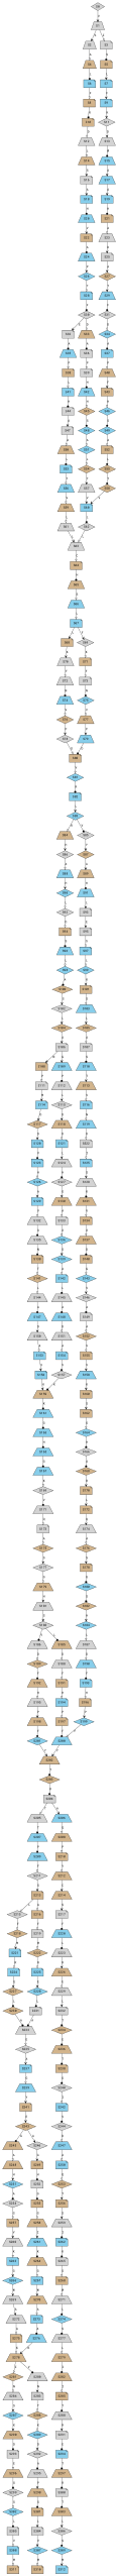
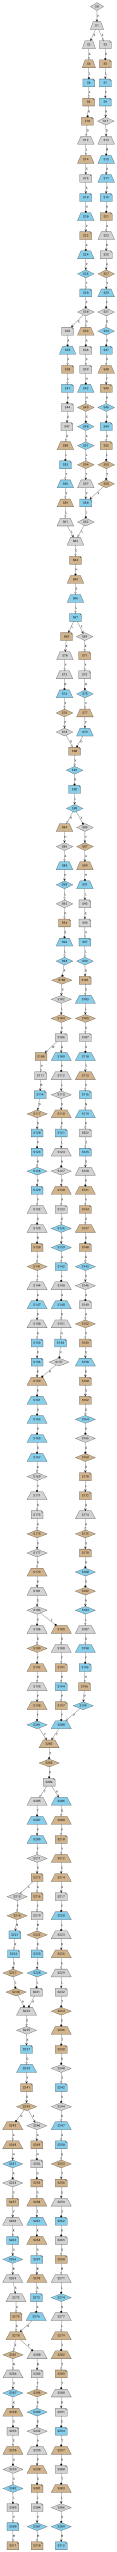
  strict digraph {
    fontname="Roboto Mono"
    node [fillcolor=tan fontname="Roboto Mono" shape=trapezium style=filled]
    edge [arrowhead=onormal fontname="Roboto Mono"]
    S0 [fillcolor=lightgrey shape=diamond]
    S1 [fillcolor=lightgrey]
    S2 [fillcolor=lightgrey]
    S3 [fillcolor=lightgrey shape=note]
    S4
    S5 [shape=note]
    S6 [fillcolor=skyblue shape=note]
    S7 [fillcolor=skyblue shape=note]
    S8 [shape=note]
    S9 [fillcolor=skyblue shape=note]
    S10 [shape=note]
    S11 [fillcolor=lightgrey shape=diamond]
    S12 [fillcolor=lightgrey]
    S13 [fillcolor=lightgrey]
    S14
    S15 [fillcolor=skyblue]
    S16 [fillcolor=lightgrey shape=note]
    S17 [fillcolor=skyblue]
    S18 [fillcolor=skyblue shape=note]
    S19 [fillcolor=skyblue shape=note]
    S20 [fillcolor=skyblue]
    S21 [shape=note]
    S22 [shape=note]
    S23 [fillcolor=lightgrey]
    S24 [fillcolor=skyblue]
    S25 [fillcolor=lightgrey shape=note]
    S26 [fillcolor=skyblue shape=diamond]
    S27 [shape=diamond]
    S28 [fillcolor=skyblue shape=note]
    S29 [fillcolor=skyblue]
    S30 [fillcolor=lightgrey shape=diamond]
    S31 [fillcolor=lightgrey shape=diamond]
    S32 [fillcolor=lightgrey shape=note]
    S33
    S34 [fillcolor=skyblue shape=diamond]
    S35 [fillcolor=skyblue]
    S36 [fillcolor=lightgrey shape=note]
    S37 [fillcolor=skyblue shape=note]
    S38 [shape=note]
    S39 [fillcolor=lightgrey shape=note]
    S40
    S41 [fillcolor=skyblue shape=note]
    S42 [fillcolor=skyblue]
    S43 [shape=note]
    S44 [fillcolor=lightgrey shape=note]
    S45 [shape=diamond]
    S46 [fillcolor=skyblue shape=diamond]
    S47 [fillcolor=lightgrey shape=note]
    S48 [fillcolor=skyblue shape=diamond]
-   S49 [fillcolor=skyblue shape=diamond]
+   S49 [fillcolor=skyblue shape=note]
    S50
    S51 [fillcolor=skyblue shape=diamond]
    S52 [shape=note]
    S53 [fillcolor=skyblue shape=note]
    S54 [shape=diamond]
    S55 [shape=diamond]
    S56 [fillcolor=skyblue]
    S57 [fillcolor=lightgrey]
    S58 [shape=diamond]
    S59
    S60 [fillcolor=skyblue shape=note]
    S61 [fillcolor=lightgrey]
    S62 [fillcolor=lightgrey shape=diamond]
    S63 [fillcolor=lightgrey]
    S64 [shape=note]
    S65
    S66 [fillcolor=skyblue]
    S67 [fillcolor=skyblue shape=note]
    S68 [shape=note]
    S69 [fillcolor=lightgrey shape=diamond]
    S70 [fillcolor=lightgrey]
    S71 [shape=note]
    S72 [fillcolor=lightgrey]
    S73 [fillcolor=lightgrey shape=note]
    S74 [fillcolor=skyblue]
    S75 [fillcolor=skyblue shape=diamond]
    S76 [shape=diamond]
    S77
    S78 [fillcolor=lightgrey shape=diamond]
    S79 [fillcolor=skyblue]
    S80 [shape=note]
    S81 [fillcolor=skyblue shape=diamond]
    S82 [fillcolor=skyblue shape=note]
    S83 [fillcolor=skyblue shape=diamond]
    S84
    S85 [fillcolor=lightgrey shape=diamond]
    S86 [fillcolor=lightgrey shape=diamond]
    S87 [shape=diamond]
    S88 [fillcolor=skyblue]
    S89
    S90 [fillcolor=skyblue shape=diamond]
    S91 [fillcolor=skyblue]
    S92 [fillcolor=lightgrey shape=diamond]
    S93 [fillcolor=lightgrey shape=note]
    S94 [shape=note]
    S95 [fillcolor=lightgrey shape=note]
    S96 [fillcolor=skyblue]
    S97 [fillcolor=skyblue shape=note]
    S98 [fillcolor=skyblue shape=diamond]
    S99 [fillcolor=skyblue shape=diamond]
    S100 [shape=diamond]
    S101 [shape=note]
    S102 [fillcolor=lightgrey shape=diamond]
    S103 [fillcolor=skyblue]
    S104 [shape=diamond]
    S105 [shape=diamond]
    S106 [fillcolor=lightgrey shape=note]
    S107 [fillcolor=lightgrey shape=note]
    S108 [shape=note]
    S109 [fillcolor=skyblue]
    S110 [fillcolor=skyblue]
    S111 [fillcolor=lightgrey shape=note]
    S112 [fillcolor=lightgrey]
    S113
    S114 [fillcolor=skyblue shape=note]
    S115 [fillcolor=lightgrey shape=diamond]
    S116 [fillcolor=skyblue shape=note]
    S117 [shape=diamond]
    S118
    S119 [fillcolor=skyblue]
    S120 [fillcolor=skyblue shape=note]
    S121 [fillcolor=skyblue shape=note]
    n123 [fillcolor=lightgrey label=S522 shape=note]
    S123 [fillcolor=skyblue shape=note]
    S124 [fillcolor=lightgrey]
    S125 [fillcolor=skyblue shape=note]
    S126 [fillcolor=skyblue shape=diamond]
    S127 [fillcolor=lightgrey shape=diamond]
    S128 [fillcolor=lightgrey]
    S129 [fillcolor=skyblue shape=note]
    S130
    S131
    S132 [fillcolor=lightgrey]
    S133 [fillcolor=lightgrey shape=note]
    S134 [shape=note]
    S135 [fillcolor=lightgrey]
    S136 [fillcolor=skyblue shape=diamond]
    S137
    S138 [shape=note]
    S139 [fillcolor=skyblue shape=diamond]
    S140 [shape=note]
    S141 [shape=diamond]
    S142 [fillcolor=skyblue shape=note]
    S143 [fillcolor=skyblue shape=diamond]
    S144 [fillcolor=lightgrey]
    S145 [fillcolor=lightgrey]
    S146 [fillcolor=lightgrey shape=diamond]
    S147 [fillcolor=skyblue]
    S148 [fillcolor=skyblue]
    S149 [fillcolor=lightgrey shape=note]
    S150 [fillcolor=lightgrey]
    S151 [fillcolor=lightgrey]
    S152 [shape=diamond]
    S153 [fillcolor=skyblue shape=note]
    S154 [fillcolor=skyblue shape=note]
    S155 [shape=note]
    S156 [fillcolor=skyblue shape=note]
    S157 [fillcolor=lightgrey shape=diamond]
    S158 [fillcolor=skyblue]
    S159
    S160 [shape=note]
    S161 [fillcolor=skyblue]
    S162 [shape=note]
    S163 [fillcolor=skyblue]
    S164 [fillcolor=skyblue shape=diamond]
    S165 [fillcolor=skyblue]
    S166 [fillcolor=lightgrey shape=diamond]
    S167 [fillcolor=skyblue]
    S168 [shape=diamond]
    S169 [fillcolor=lightgrey shape=diamond]
    S170 [shape=note]
    S171 [fillcolor=lightgrey]
    S172 [shape=note]
    S173 [fillcolor=lightgrey shape=note]
    S174 [fillcolor=lightgrey]
    S175 [shape=diamond]
    S176 [shape=diamond]
    S177 [fillcolor=lightgrey shape=diamond]
    S178 [shape=note]
    S179
    S180 [fillcolor=skyblue shape=diamond]
    S181 [fillcolor=lightgrey]
    S182 [shape=diamond]
    S183 [fillcolor=lightgrey shape=diamond]
    S184 [fillcolor=skyblue shape=diamond]
    S185
    S186 [fillcolor=lightgrey]
    S187 [fillcolor=lightgrey]
    S188 [fillcolor=lightgrey]
    S189 [shape=diamond]
    S190 [fillcolor=skyblue]
    S191 [shape=note]
    S192
    S193 [fillcolor=skyblue shape=note]
    S194 [fillcolor=skyblue shape=note]
    S195 [fillcolor=lightgrey]
    S196 [shape=note]
    S197 [shape=note]
    S198
    S199 [fillcolor=skyblue shape=diamond]
    S200 [fillcolor=skyblue]
    S201 [fillcolor=skyblue shape=diamond]
    S202
    S203 [shape=diamond]
    S204 [fillcolor=lightgrey shape=note]
    S205 [fillcolor=lightgrey]
    S206 [fillcolor=skyblue]
    S207 [fillcolor=skyblue]
    S208
    S209 [fillcolor=skyblue]
    S210 [shape=note]
    S211 [fillcolor=lightgrey shape=diamond]
    S212
    S213 [shape=note]
    S214
    S215 [fillcolor=lightgrey shape=diamond]
    S216 [shape=note]
    S217 [fillcolor=lightgrey shape=note]
    S218 [shape=diamond]
    S219 [fillcolor=lightgrey shape=note]
    S220 [fillcolor=skyblue]
    S221 [fillcolor=skyblue shape=note]
    S222 [shape=diamond]
    S223 [fillcolor=lightgrey]
    S224 [fillcolor=skyblue shape=note]
    S225 [fillcolor=skyblue shape=note]
    S226
    S227 [shape=diamond]
    S228 [fillcolor=skyblue shape=diamond]
    S229 [fillcolor=lightgrey]
    S230 [shape=diamond]
    S231 [fillcolor=lightgrey shape=note]
    S232 [fillcolor=lightgrey shape=note]
    S233 [fillcolor=lightgrey]
    S234 [shape=diamond]
    S235 [fillcolor=lightgrey shape=diamond]
    S236
    S237 [fillcolor=skyblue shape=note]
    S238 [shape=note]
    S239 [fillcolor=skyblue]
    S240 [fillcolor=lightgrey shape=diamond]
    S241 [shape=note]
    S242 [fillcolor=skyblue shape=note]
    S243 [shape=diamond]
    S244 [fillcolor=lightgrey shape=diamond]
    S245
    S246 [fillcolor=lightgrey shape=diamond]
    S247 [fillcolor=skyblue]
    S248
    S249 [shape=note]
    S250 [fillcolor=skyblue shape=note]
    S251 [fillcolor=skyblue shape=diamond]
    S252 [fillcolor=lightgrey shape=note]
    S253 [shape=diamond]
    S254 [fillcolor=lightgrey shape=diamond]
    S255 [shape=note]
    S256 [shape=note]
    S257 [shape=note]
    S258
    S259 [fillcolor=lightgrey]
    S260 [fillcolor=lightgrey]
    S261 [fillcolor=skyblue]
    S262 [fillcolor=skyblue shape=note]
    S263 [fillcolor=skyblue shape=note]
    S264
    S265 [fillcolor=lightgrey shape=note]
    S266 [fillcolor=skyblue shape=diamond]
    S267 [fillcolor=skyblue shape=note]
    S268 [shape=note]
    S269 [fillcolor=lightgrey]
    S270
    S271 [fillcolor=lightgrey]
    S272 [fillcolor=lightgrey]
    S273 [fillcolor=skyblue shape=note]
    S274 [fillcolor=skyblue shape=diamond]
    S275 [shape=note]
    S276 [fillcolor=skyblue]
    S277 [fillcolor=lightgrey]
    S278
    S279
    S280 [fillcolor=lightgrey]
    S281 [shape=diamond]
    S282
    S283 [fillcolor=lightgrey shape=note]
    S284 [fillcolor=lightgrey]
    S285 [shape=note]
    S286 [shape=diamond]
    S287 [fillcolor=skyblue shape=diamond]
    S288 [fillcolor=lightgrey]
    S289 [fillcolor=skyblue shape=diamond]
    S290
    S291 [fillcolor=lightgrey shape=note]
    S292 [fillcolor=lightgrey shape=diamond]
    S293 [fillcolor=lightgrey shape=note]
    S294 [fillcolor=skyblue shape=note]
    S295 [fillcolor=lightgrey]
    S296
    S297
    S298
    S299 [fillcolor=lightgrey shape=diamond]
    S300 [fillcolor=lightgrey shape=note]
    S301 [shape=note]
    S302 [fillcolor=skyblue shape=diamond]
    S303
    S304 [fillcolor=lightgrey shape=note]
    S305 [fillcolor=lightgrey shape=note]
    S306 [fillcolor=lightgrey shape=diamond]
    S307 [fillcolor=skyblue shape=diamond]
    S308 [fillcolor=skyblue shape=note]
    S309 [fillcolor=skyblue shape=diamond]
    S310 [shape=note]
    S311 [shape=note]
    S312 [fillcolor=skyblue shape=note]
    S0 -> S1 [arrowhead=vee label=V]
    S1 -> S2 [arrowhead=vee label=S]
    S1 -> S3 [label=I]
    S2 -> S4 [label=A]
    S3 -> S5 [arrowhead=dot label=S]
    S4 -> S6 [arrowhead=dot label=L]
    S5 -> S7 [arrowhead=vee label=L]
    S6 -> S8 [label=F]
    S7 -> S9 [arrowhead=vee label=F]
    S8 -> S10 [arrowhead=dot label=K]
    S9 -> S11 [arrowhead=vee label=K]
    S10 -> S12 [label=D]
    S11 -> S13 [arrowhead=vee label=D]
    S12 -> S14 [label=L]
    S13 -> S15 [arrowhead=dot label=W]
    S14 -> S16 [arrowhead=vee label=S]
    S15 -> S17 [arrowhead=vee label=A]
    S16 -> S18 [arrowhead=vee label=A]
    S17 -> S19 [arrowhead=vee label=A]
    S18 -> S20 [arrowhead=dot label=H]
    S19 -> S21 [arrowhead=dot label=H]
    S20 -> S22 [arrowhead=vee label=V]
    S21 -> S23 [label=A]
    S22 -> S24 [arrowhead=dot label=A]
    S23 -> S25 [arrowhead=vee label=D]
    S24 -> S26 [arrowhead=vee label=P]
    S25 -> S27 [arrowhead=vee label=A]
    S26 -> S28 [label=T]
    S27 -> S29 [arrowhead=vee label=T]
    S28 -> S30 [arrowhead=dot label=F]
    S29 -> S31 [arrowhead=dot label=F]
    S30 -> S32 [arrowhead=vee label=E]
    S30 -> S33 [label=D]
    S31 -> S34 [label=D]
    S32 -> S35 [arrowhead=dot label=A]
    S33 -> S36 [arrowhead=dot label=A]
    S34 -> S37 [arrowhead=dot label=A]
    S35 -> S38 [label=P]
    S36 -> S39 [label=P]
    S37 -> S40 [label=P]
    S38 -> S41 [label=L]
    S39 -> S42 [arrowhead=dot label=H]
    S40 -> S43 [arrowhead=vee label=F]
    S41 -> S44 [arrowhead=dot label=H]
    S42 -> S45 [label=H]
    S43 -> S46 [label=H]
    S44 -> S47 [arrowhead=vee label=A]
    S45 -> S48 [arrowhead=dot label=S]
    S46 -> S49 [arrowhead=dot label=S]
    S47 -> S50 [label=A]
    S48 -> S51 [label=A]
    S49 -> S52 [label=A]
    S50 -> S53 [arrowhead=dot label=L]
    S51 -> S54 [label=L]
    S52 -> S55 [arrowhead=dot label=L]
    S53 -> S56 [label=T]
    S54 -> S57 [arrowhead=vee label=T]
    S55 -> S58 [arrowhead=dot label=T]
    S56 -> S59 [label=V]
    S57 -> S60 [arrowhead=vee label=V]
    S58 -> S60 [arrowhead=vee label=V]
    S59 -> S61 [label=L]
    S60 -> S62 [arrowhead=dot label=L]
    S61 -> S63 [arrowhead=vee label=L]
    S62 -> S63 [label=L]
    S63 -> S64 [label=C]
    S64 -> S65 [arrowhead=dot label=H]
    S65 -> S66 [label=S]
    S66 -> S67 [label=L]
    S67 -> S68 [arrowhead=vee label=L]
    S67 -> S69 [arrowhead=vee label=F]
    S68 -> S70 [arrowhead=vee label=K]
    S69 -> S71 [label=K]
    S70 -> S72 [label=F]
    S71 -> S73 [label=F]
    S72 -> S74 [arrowhead=dot label=N]
    S73 -> S75 [arrowhead=dot label=N]
    S74 -> S76 [label=V]
    S75 -> S77 [label=V]
    S76 -> S78 [arrowhead=vee label=P]
    S77 -> S79 [arrowhead=vee label=P]
    S78 -> S80 [label=D]
    S79 -> S80 [arrowhead=dot label=D]
    S80 -> S81 [label=V]
    S81 -> S82 [arrowhead=dot label=R]
    S82 -> S83 [arrowhead=vee label=L]
    S83 -> S84 [label=K]
    S83 -> S85 [arrowhead=dot label=V]
    S84 -> S86 [arrowhead=vee label=H]
    S85 -> S87 [arrowhead=vee label=Y]
    S86 -> S88 [label=A]
    S87 -> S89 [arrowhead=vee label=A]
    S88 -> S90 [arrowhead=vee label=H]
    S89 -> S91 [arrowhead=dot label=H]
    S90 -> S92 [label=L]
    S91 -> S93 [arrowhead=vee label=L]
    S92 -> S94 [label=D]
    S93 -> S95 [arrowhead=vee label=E]
    S94 -> S96 [arrowhead=dot label=S]
    S95 -> S97 [label=S]
    S96 -> S98 [label=L]
    S97 -> S99 [label=L]
    S98 -> S100 [arrowhead=dot label=A]
    S99 -> S101 [arrowhead=vee label=K]
    S100 -> S102 [arrowhead=vee label=S]
    S101 -> S103 [label=S]
    S102 -> S104 [arrowhead=vee label=L]
    S103 -> S105 [arrowhead=vee label=L]
    S104 -> S106 [arrowhead=vee label=A]
    S105 -> S107 [label=A]
    S106 -> S108 [arrowhead=vee label=N]
    S106 -> S109 [arrowhead=vee label=G]
    S107 -> S110 [arrowhead=dot label=S]
    S108 -> S111 [label=P]
    S109 -> S112 [arrowhead=dot label=P]
    S110 -> S113 [arrowhead=vee label=T]
    S111 -> S114 [arrowhead=vee label=M]
    S112 -> S115 [arrowhead=vee label=L]
    S113 -> S116 [label=V]
    S114 -> S117 [arrowhead=vee label=D]
    S115 -> S118 [arrowhead=vee label=D]
    S116 -> S119 [label=N]
    S117 -> S120 [arrowhead=vee label=D]
    S118 -> S121 [label=D]
    S119 -> n123 [label=D]
    S120 -> S123 [arrowhead=dot label=V]
    S121 -> S124 [arrowhead=vee label=L]
    n123 -> S125 [label=I]
    S123 -> S126 [label=H]
    S124 -> S127 [arrowhead=dot label=H]
    S125 -> S128 [arrowhead=vee label=S]
    S126 -> S129 [arrowhead=vee label=A]
    S127 -> S130 [arrowhead=vee label=G]
    S128 -> S131 [arrowhead=dot label=K]
    S129 -> S132 [label=V]
    S130 -> S133 [label=A]
    S131 -> S134 [label=V]
    S132 -> S135 [arrowhead=dot label=A]
    S133 -> S136 [label=A]
    S134 -> S137 [label=A]
    S135 -> S138 [arrowhead=dot label=N]
    S136 -> S139 [arrowhead=vee label=S]
    S137 -> S140 [arrowhead=dot label=D]
    S138 -> S141 [label=T]
    S139 -> S142 [label=A]
    S140 -> S143 [label=G]
    S141 -> S144 [label=L]
    S142 -> S145 [arrowhead=dot label=L]
    S143 -> S146 [arrowhead=vee label=V]
    S144 -> S147 [arrowhead=dot label=A]
    S145 -> S148 [arrowhead=dot label=A]
    S146 -> S149 [arrowhead=dot label=A]
    S147 -> S150 [arrowhead=vee label=D]
    S148 -> S151 [label=D]
    S149 -> S152 [label=A]
    S150 -> S153 [label=A]
    S151 -> S154 [label=A]
    S152 -> S155 [label=V]
    S153 -> S156 [arrowhead=vee label=V]
    S154 -> S157 [arrowhead=dot label=V]
    S155 -> S158 [arrowhead=vee label=V]
    S156 -> S159 [arrowhead=vee label=K]
    S157 -> S159 [arrowhead=dot label=K]
    S158 -> S160 [arrowhead=vee label=K]
    S159 -> S161 [arrowhead=dot label=K]
    S160 -> S162 [arrowhead=vee label=S]
    S161 -> S163 [arrowhead=dot label=G]
    S162 -> S164 [label=G]
    S163 -> S165 [arrowhead=dot label=H]
    S164 -> S166 [arrowhead=dot label=H]
    S165 -> S167 [arrowhead=dot label=G]
    S166 -> S168 [arrowhead=dot label=A]
    S167 -> S169 [label=K]
    S168 -> S170 [arrowhead=vee label=R]
    S169 -> S171 [arrowhead=dot label=V]
    S170 -> S172 [arrowhead=vee label=L]
    S171 -> S173 [label=Q]
    S172 -> S174 [arrowhead=vee label=Q]
    S173 -> S175 [label=A]
    S174 -> S176 [label=A]
    S175 -> S177 [arrowhead=vee label=S]
    S176 -> S178 [arrowhead=vee label=S]
    S177 -> S179 [label=G]
    S178 -> S180 [arrowhead=dot label=G]
    S179 -> S181 [arrowhead=vee label=H]
    S180 -> S182 [arrowhead=dot label=S]
    S181 -> S183 [arrowhead=vee label=S]
    S182 -> S184 [arrowhead=vee label=H]
    S183 -> S185 [arrowhead=dot label=L]
    S183 -> S186 [arrowhead=dot label=V]
    S184 -> S187 [label=L]
    S185 -> S188 [label=D]
    S186 -> S189 [label=D]
    S187 -> S190 [label=D]
    S188 -> S191 [label=F]
    S189 -> S192 [arrowhead=dot label=F]
    S190 -> S193 [arrowhead=dot label=F]
    S191 -> S194 [label=H]
    S192 -> S195 [label=H]
    S193 -> S196 [label=H]
    S194 -> S197 [label=P]
    S195 -> S198 [arrowhead=vee label=P]
    S196 -> S199 [arrowhead=vee label=P]
    S197 -> S200 [arrowhead=dot label=F]
    S198 -> S201 [arrowhead=dot label=F]
    S199 -> S200 [label=F]
    S200 -> S202 [arrowhead=vee label=Y]
    S201 -> S202 [arrowhead=vee label=Y]
    S202 -> S203 [arrowhead=dot label=T]
    S203 -> S204 [arrowhead=dot label=K]
    S204 -> S205 [label=T]
    S204 -> S206 [arrowhead=vee label=A]
    S205 -> S207 [arrowhead=dot label=T]
    S206 -> S208 [label=Q]
-   S207 -> S209 [arrowhead=dot label=P]
+   S207 -> S209 [arrowhead=vee label=P]
    S208 -> S210 [label=P]
    S209 -> S211 [label=F]
    S210 -> S212 [label=Y]
    S211 -> S213 [arrowhead=vee label=S]
    S212 -> S214 [arrowhead=vee label=C]
    S213 -> S215 [label=L]
    S213 -> S216 [label=A]
    S214 -> S217 [arrowhead=vee label=S]
    S215 -> S218 [label=F]
    S216 -> S219 [label=F]
    S217 -> S220 [arrowhead=dot label=F]
    S218 -> S221 [arrowhead=vee label=M]
    S219 -> S222 [label=M]
    S220 -> S223 [arrowhead=dot label=L]
    S221 -> S224 [label=R]
    S222 -> S225 [label=R]
    S223 -> S226 [arrowhead=vee label=R]
    S224 -> S227 [arrowhead=vee label=E]
    S225 -> S228 [arrowhead=vee label=E]
    S226 -> S229 [label=E]
    S227 -> S230 [arrowhead=dot label=L]
    S228 -> S231 [arrowhead=dot label=L]
    S229 -> S232 [arrowhead=vee label=L]
    S230 -> S233 [arrowhead=dot label=A]
    S231 -> S233 [arrowhead=dot label=A]
    S232 -> S234 [arrowhead=dot label=T]
    S233 -> S235 [label=E]
    S234 -> S236 [arrowhead=dot label=E]
    S235 -> S237 [arrowhead=vee label=A]
    S236 -> S238 [arrowhead=dot label=T]
    S237 -> S239 [label=G]
    S238 -> S240 [arrowhead=dot label=G]
    S239 -> S241 [arrowhead=vee label=Y]
    S240 -> S242 [label=I]
    S241 -> S243 [arrowhead=vee label=E]
    S242 -> S244 [arrowhead=dot label=V]
    S243 -> S245 [arrowhead=dot label=G]
    S243 -> S246 [arrowhead=vee label=A]
    S244 -> S247 [label=D]
    S245 -> S248 [label=A]
    S246 -> S249 [arrowhead=vee label=G]
    S247 -> S250 [label=A]
    S248 -> S251 [arrowhead=vee label=H]
    S249 -> S252 [arrowhead=dot label=H]
    S250 -> S253 [label=Q]
    S251 -> S254 [arrowhead=dot label=A]
    S252 -> S255 [arrowhead=dot label=G]
    S253 -> S256 [arrowhead=vee label=T]
    S254 -> S257 [label=G]
    S255 -> S258 [label=G]
    S256 -> S259 [arrowhead=vee label=S]
    S257 -> S260 [arrowhead=vee label=V]
    S258 -> S261 [arrowhead=vee label=I]
    S259 -> S262 [arrowhead=dot label=I]
    S260 -> S263 [label=K]
    S261 -> S264 [arrowhead=dot label=K]
    S262 -> S265 [arrowhead=dot label=K]
    S263 -> S266 [arrowhead=vee label=G]
    S264 -> S267 [label=G]
    S265 -> S268 [label=S]
    S266 -> S269 [arrowhead=vee label=W]
    S267 -> S270 [arrowhead=vee label=W]
    S268 -> S271 [label=W]
    S269 -> S272 [arrowhead=vee label=A]
    S270 -> S273 [label=A]
    S271 -> S274 [arrowhead=dot label=L]
    S272 -> S275 [label=A]
    S273 -> S276 [arrowhead=dot label=A]
    S274 -> S277 [arrowhead=dot label=S]
    S275 -> S278 [label=K]
    S276 -> S278 [arrowhead=vee label=K]
    S277 -> S279 [label=L]
    S278 -> S280 [arrowhead=dot label=V]
    S278 -> S281 [label=I]
    S279 -> S282 [arrowhead=dot label=I]
    S280 -> S283 [arrowhead=vee label=N]
    S281 -> S284 [label=N]
    S282 -> S285 [label=I]
    S283 -> S286 [label=T]
    S284 -> S287 [arrowhead=vee label=S]
    S285 -> S288 [arrowhead=dot label=T]
    S286 -> S289 [label=K]
    S287 -> S290 [arrowhead=vee label=K]
    S288 -> S291 [arrowhead=vee label=R]
    S289 -> S292 [arrowhead=vee label=D]
    S290 -> S293 [arrowhead=dot label=D]
    S291 -> S294 [arrowhead=dot label=E]
    S292 -> S295 [arrowhead=dot label=A]
    S293 -> S296 [label=E]
    S294 -> S297 [arrowhead=dot label=T]
    S295 -> S298 [arrowhead=vee label=P]
    S296 -> S299 [arrowhead=dot label=G]
    S297 -> S300 [arrowhead=dot label=R]
    S298 -> S301 [arrowhead=dot label=S]
    S299 -> S302 [label=S]
    S300 -> S303 [arrowhead=dot label=T]
    S301 -> S304 [arrowhead=vee label=L]
    S302 -> S305 [arrowhead=dot label=L]
    S303 -> S306 [arrowhead=vee label=L]
    S304 -> S307 [arrowhead=vee label=V]
    S305 -> S308 [label=V]
    S306 -> S309 [arrowhead=dot label=S]
    S307 -> S310 [label=M]
    S308 -> S311 [label=M]
    S309 -> S312 [arrowhead=vee label=M]
  }
